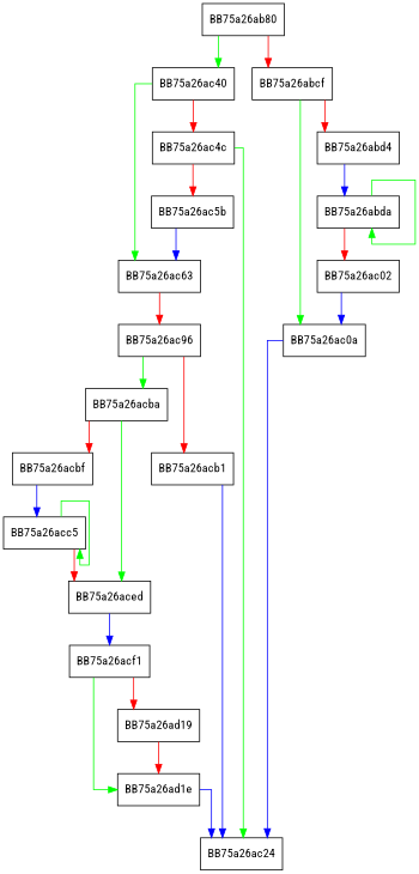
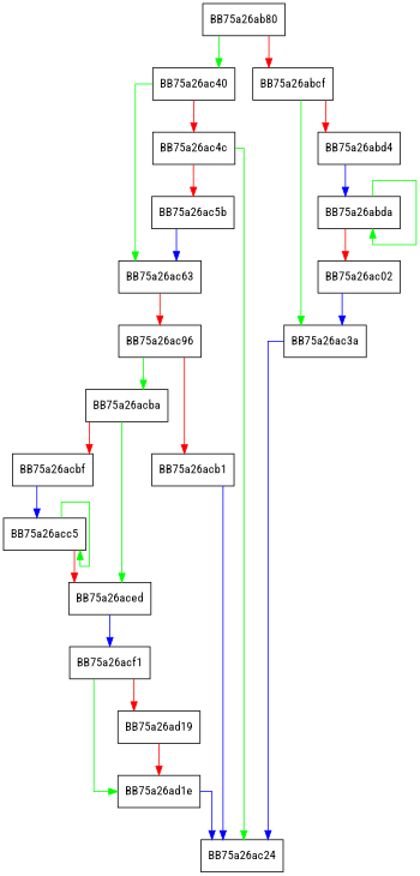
  digraph {
    fontname="Roboto Condensed"
    splines=ortho
    node [fontname="Roboto Condensed" shape=box]
    edge [color=red fontname="Roboto Condensed"]
    BB75a26ab80
    BB75a26ac40
    BB75a26abcf
    BB75a26ac63
    BB75a26ac4c
-   BB75a26ac0a
+   BB75a26ac0a [label=BB75a26ac3a]
    BB75a26abd4
    BB75a26ac96
    BB75a26ac24
    BB75a26ac5b
    BB75a26abda
    BB75a26ac02
    BB75a26acba
    BB75a26acb1
    BB75a26acbf
    BB75a26aced
    BB75a26acf1
    BB75a26ad1e
    BB75a26ad19
    BB75a26acc5
    BB75a26ab80 -> BB75a26ac40 [color=green]
    BB75a26ab80 -> BB75a26abcf
    BB75a26ac40 -> BB75a26ac63 [color=green]
    BB75a26ac40 -> BB75a26ac4c
    BB75a26abcf -> BB75a26ac0a [color=green]
    BB75a26abcf -> BB75a26abd4
    BB75a26ac63 -> BB75a26ac96
    BB75a26ac4c -> BB75a26ac24 [color=green]
    BB75a26ac4c -> BB75a26ac5b
    BB75a26ac0a -> BB75a26ac24 [color=blue]
    BB75a26abd4 -> BB75a26abda [color=blue]
    BB75a26ac96 -> BB75a26acba [color=green]
    BB75a26ac96 -> BB75a26acb1
    BB75a26ac5b -> BB75a26ac63 [color=blue]
    BB75a26abda -> BB75a26abda [color=green]
    BB75a26abda -> BB75a26ac02
    BB75a26ac02 -> BB75a26ac0a [color=blue]
    BB75a26acba -> BB75a26acbf
    BB75a26acba -> BB75a26aced [color=green]
    BB75a26acb1 -> BB75a26ac24 [color=blue]
    BB75a26acbf -> BB75a26acc5 [color=blue]
    BB75a26aced -> BB75a26acf1 [color=blue]
    BB75a26acf1 -> BB75a26ad1e [color=green]
    BB75a26acf1 -> BB75a26ad19
    BB75a26ad1e -> BB75a26ac24 [color=blue]
    BB75a26ad19 -> BB75a26ad1e
    BB75a26acc5 -> BB75a26aced
    BB75a26acc5 -> BB75a26acc5 [color=green]
  }
